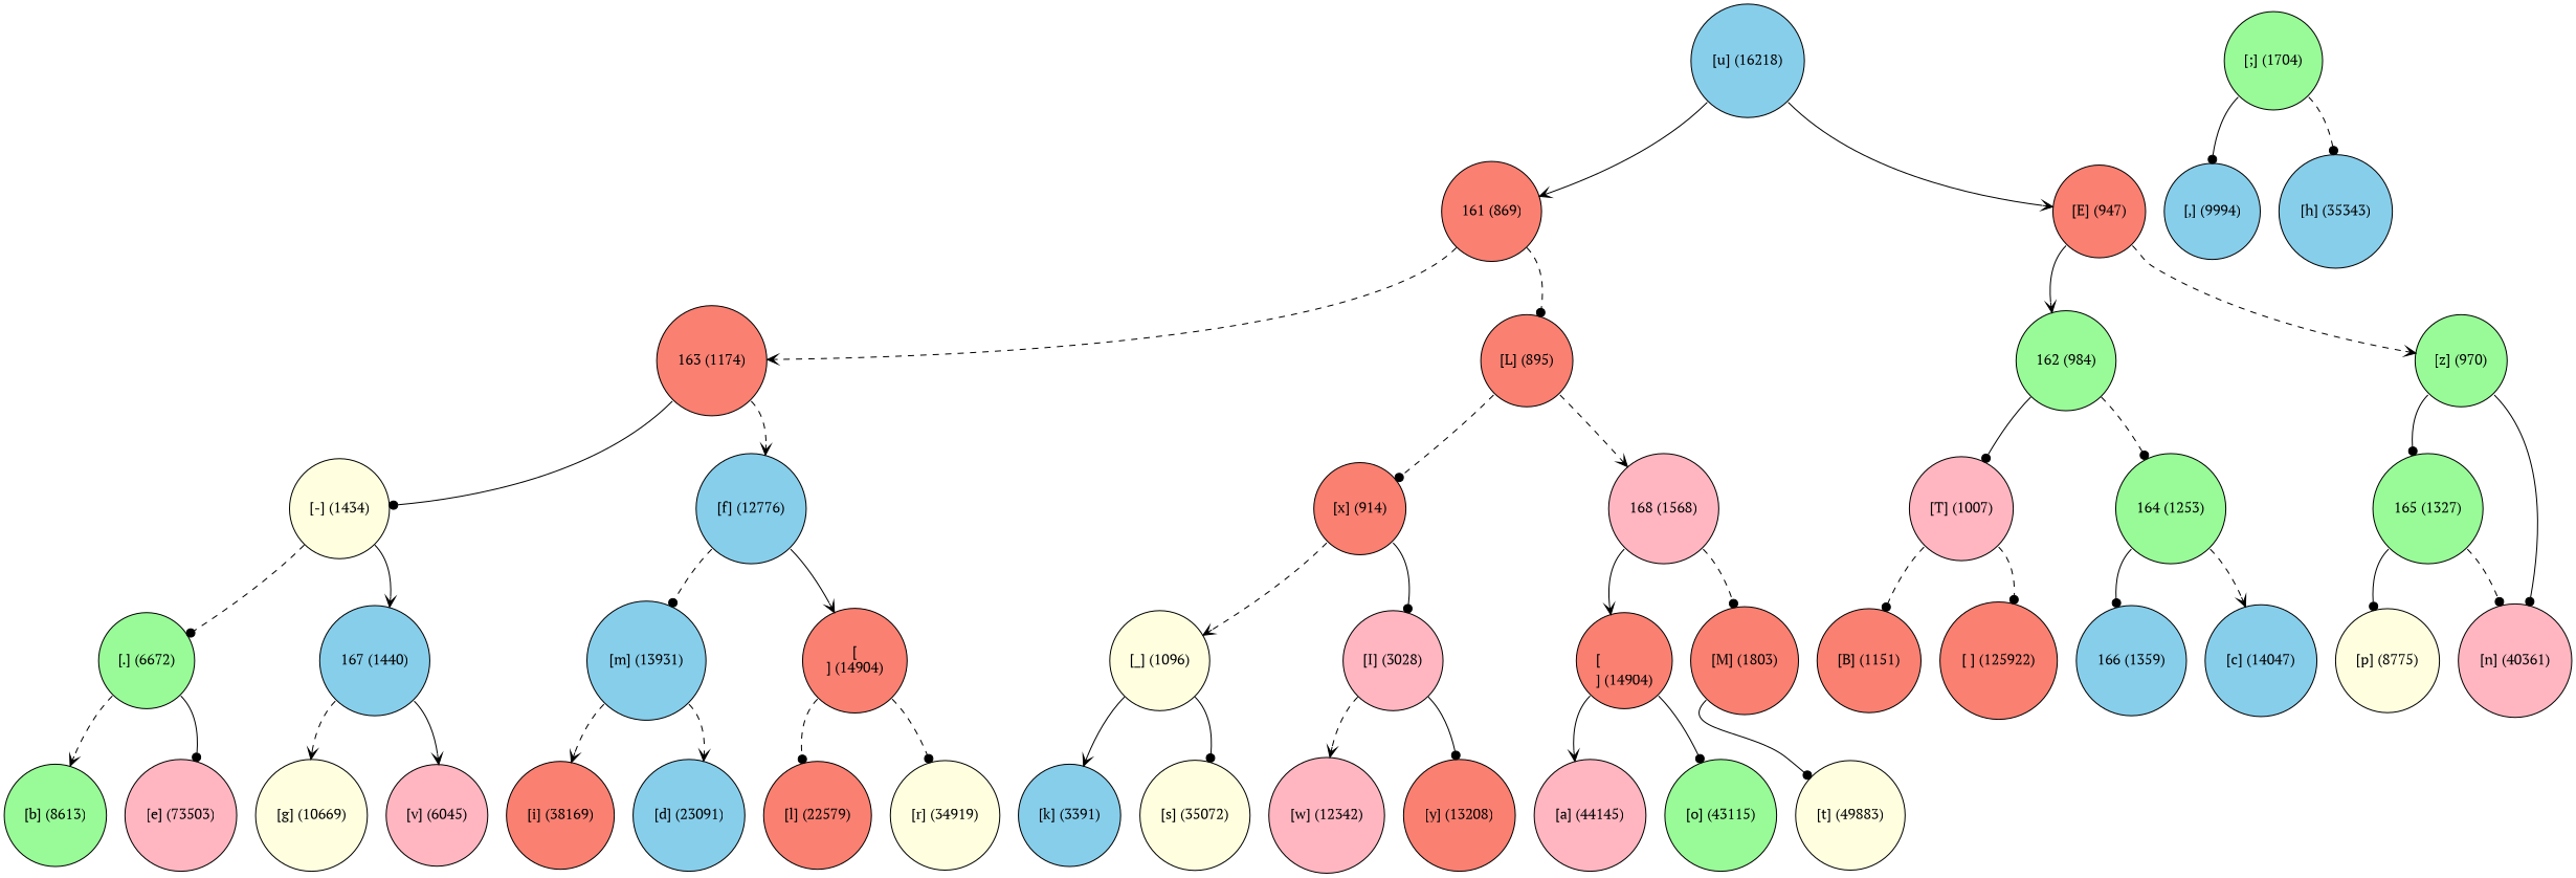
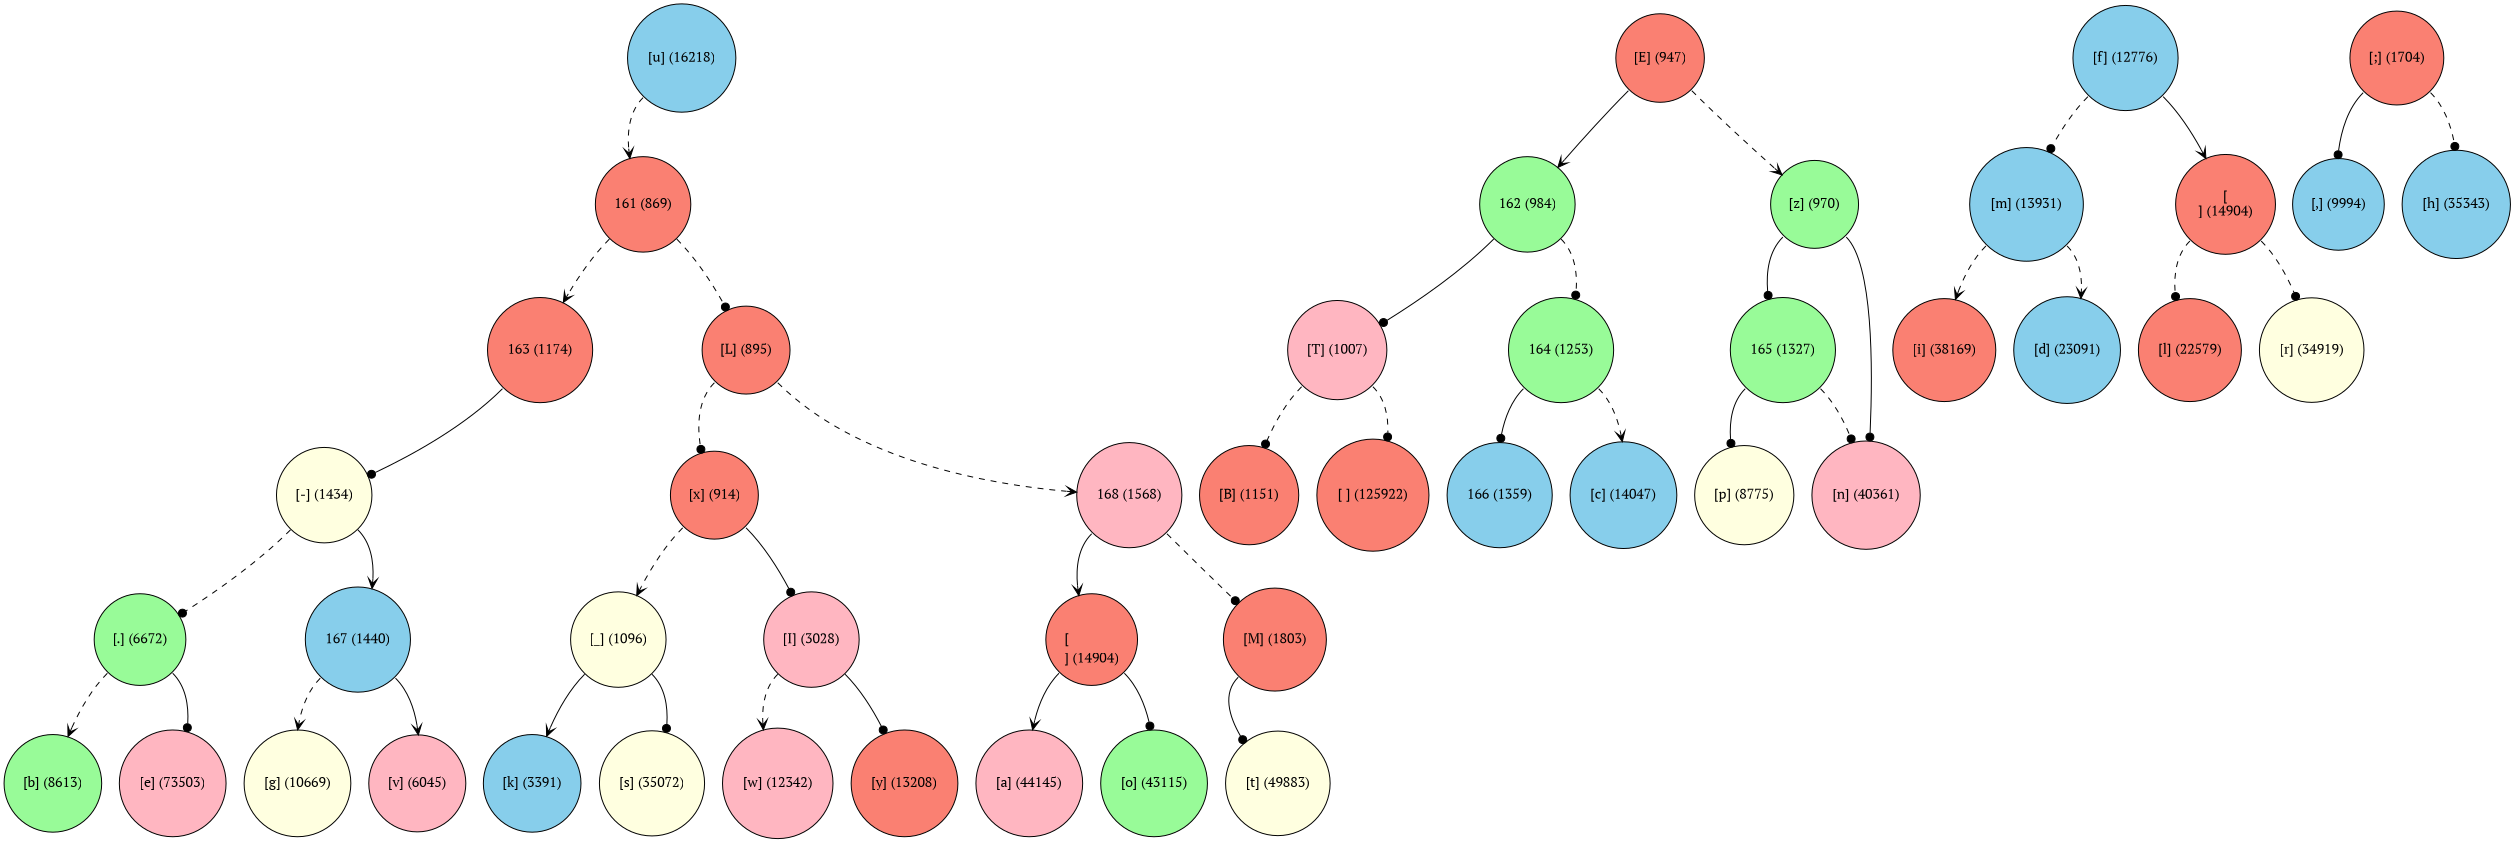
  digraph {
    fontname="PT Serif"
    node [fillcolor=salmon fontname="PT Serif" shape=circle style=filled]
    edge [arrowhead=dot fontname="PT Serif" style=dashed tailport=sw]
    n1 [fillcolor=skyblue label="[u] (16218)" width=0.5]
    n2 [label="161 (869)" width=0.5]
    n3 [label="[E] (947)" width=0.5]
    n4 [label="163 (1174)" width=0.5]
    n5 [label="[L] (895)" width=0.5]
    n6 [fillcolor=palegreen label="162 (984)" width=0.5]
    n7 [fillcolor=palegreen label="[z] (970)" width=0.5]
    n8 [fillcolor=lightyellow label="[-] (1434)" width=0.5]
    n9 [fillcolor=skyblue label="[f] (12776)" width=0.5]
    n10 [label="[x] (914)" width=0.5]
    n11 [fillcolor=lightpink label="168 (1568)" width=0.5]
    n12 [fillcolor=palegreen label="[.] (6672)" width=0.5]
    n13 [fillcolor=skyblue label="167 (1440)" width=0.5]
    n14 [fillcolor=skyblue label="[m] (13931)" width=0.5]
    n15 [label="[\n] (14904)" width=0.5]
    n16 [fillcolor=palegreen label="[b] (8613)" width=0.5]
    n17 [fillcolor=lightpink label="[e] (73503)" width=0.5]
    n18 [fillcolor=lightyellow label="[g] (10669)" width=0.5]
    n19 [fillcolor=lightpink label="[v] (6045)" width=0.5]
    n20 [label="[i] (38169)" width=0.5]
    n21 [fillcolor=skyblue label="[d] (23091)" width=0.5]
    n22 [label="[l] (22579)" width=0.5]
    n23 [fillcolor=lightyellow label="[r] (34919)" width=0.5]
    n24 [fillcolor=lightyellow label="[_] (1096)" width=0.5]
    n25 [fillcolor=lightpink label="[I] (3028)" width=0.5]
    n26 [label="[] (14904)" width=0.5]
    n27 [label="[M] (1803)" width=0.5]
    n28 [fillcolor=skyblue label="[k] (3391)" width=0.5]
    n29 [fillcolor=lightyellow label="[s] (35072)" width=0.5]
    n30 [fillcolor=lightpink label="[w] (12342)" width=0.5]
    n31 [label="[y] (13208)" width=0.5]
    n32 [fillcolor=lightpink label="[a] (44145)" width=0.5]
    n33 [fillcolor=palegreen label="[o] (43115)" width=0.5]
    n34 [fillcolor=lightyellow label="[t] (49883)" width=0.5]
    n35 [fillcolor=lightpink label="[T] (1007)" width=0.5]
    n36 [fillcolor=palegreen label="164 (1253)" width=0.5]
    n37 [fillcolor=palegreen label="165 (1327)" width=0.5]
    n38 [fillcolor=lightpink label="[n] (40361)" width=0.5]
    n39 [label="[B] (1151)" width=0.5]
    n40 [label="[ ] (125922)" width=0.5]
    n41 [fillcolor=skyblue label="166 (1359)" width=0.5]
    n42 [fillcolor=skyblue label="[c] (14047)" width=0.5]
    n43 [fillcolor=lightyellow label="[p] (8775)" width=0.5]
-   n44 [fillcolor=palegreen label="[;] (1704)" width=0.5]
+   n44 [label="[;] (1704)" width=0.5]
    n45 [fillcolor=skyblue label="[,] (9994)" width=0.5]
    n46 [fillcolor=skyblue label="[h] (35343)" width=0.5]
-   n1 -> n2 [arrowhead=vee style=solid]
-   n1 -> n3 [arrowhead=vee style=solid tailport=se]
+   n1 -> n2 [arrowhead=vee]
    n2 -> n4 [arrowhead=vee]
    n2 -> n5 [tailport=se]
    n3 -> n6 [arrowhead=vee style=solid]
    n3 -> n7 [arrowhead=vee tailport=se]
    n4 -> n8 [style=solid]
-   n4 -> n9 [arrowhead=vee tailport=se]
    n5 -> n10
    n5 -> n11 [arrowhead=vee tailport=se]
    n6 -> n35 [style=solid]
    n6 -> n36 [tailport=se]
    n7 -> n37 [style=solid]
    n7 -> n38 [style=solid tailport=se]
    n8 -> n12
    n8 -> n13 [arrowhead=vee style=solid tailport=se]
    n9 -> n14
    n9 -> n15 [arrowhead=vee style=solid tailport=se]
    n10 -> n24 [arrowhead=vee]
    n10 -> n25 [style=solid tailport=se]
    n11 -> n26 [arrowhead=vee style=solid]
    n11 -> n27 [tailport=se]
    n12 -> n16 [arrowhead=vee]
    n12 -> n17 [style=solid tailport=se]
    n13 -> n18 [arrowhead=vee]
    n13 -> n19 [arrowhead=vee style=solid tailport=se]
    n14 -> n20 [arrowhead=vee]
    n14 -> n21 [arrowhead=vee tailport=se]
    n15 -> n22
    n15 -> n23 [tailport=se]
    n24 -> n28 [arrowhead=vee style=solid]
    n24 -> n29 [style=solid tailport=se]
    n25 -> n30 [arrowhead=vee]
    n25 -> n31 [style=solid tailport=se]
    n26 -> n32 [arrowhead=vee style=solid]
    n26 -> n33 [style=solid tailport=se]
    n27 -> n34 [style=solid]
    n35 -> n39
    n35 -> n40 [tailport=se]
    n36 -> n41 [style=solid]
    n36 -> n42 [arrowhead=vee tailport=se]
    n37 -> n38 [tailport=se]
    n37 -> n43 [style=solid]
    n44 -> n45 [style=solid]
    n44 -> n46 [tailport=se]
  }
